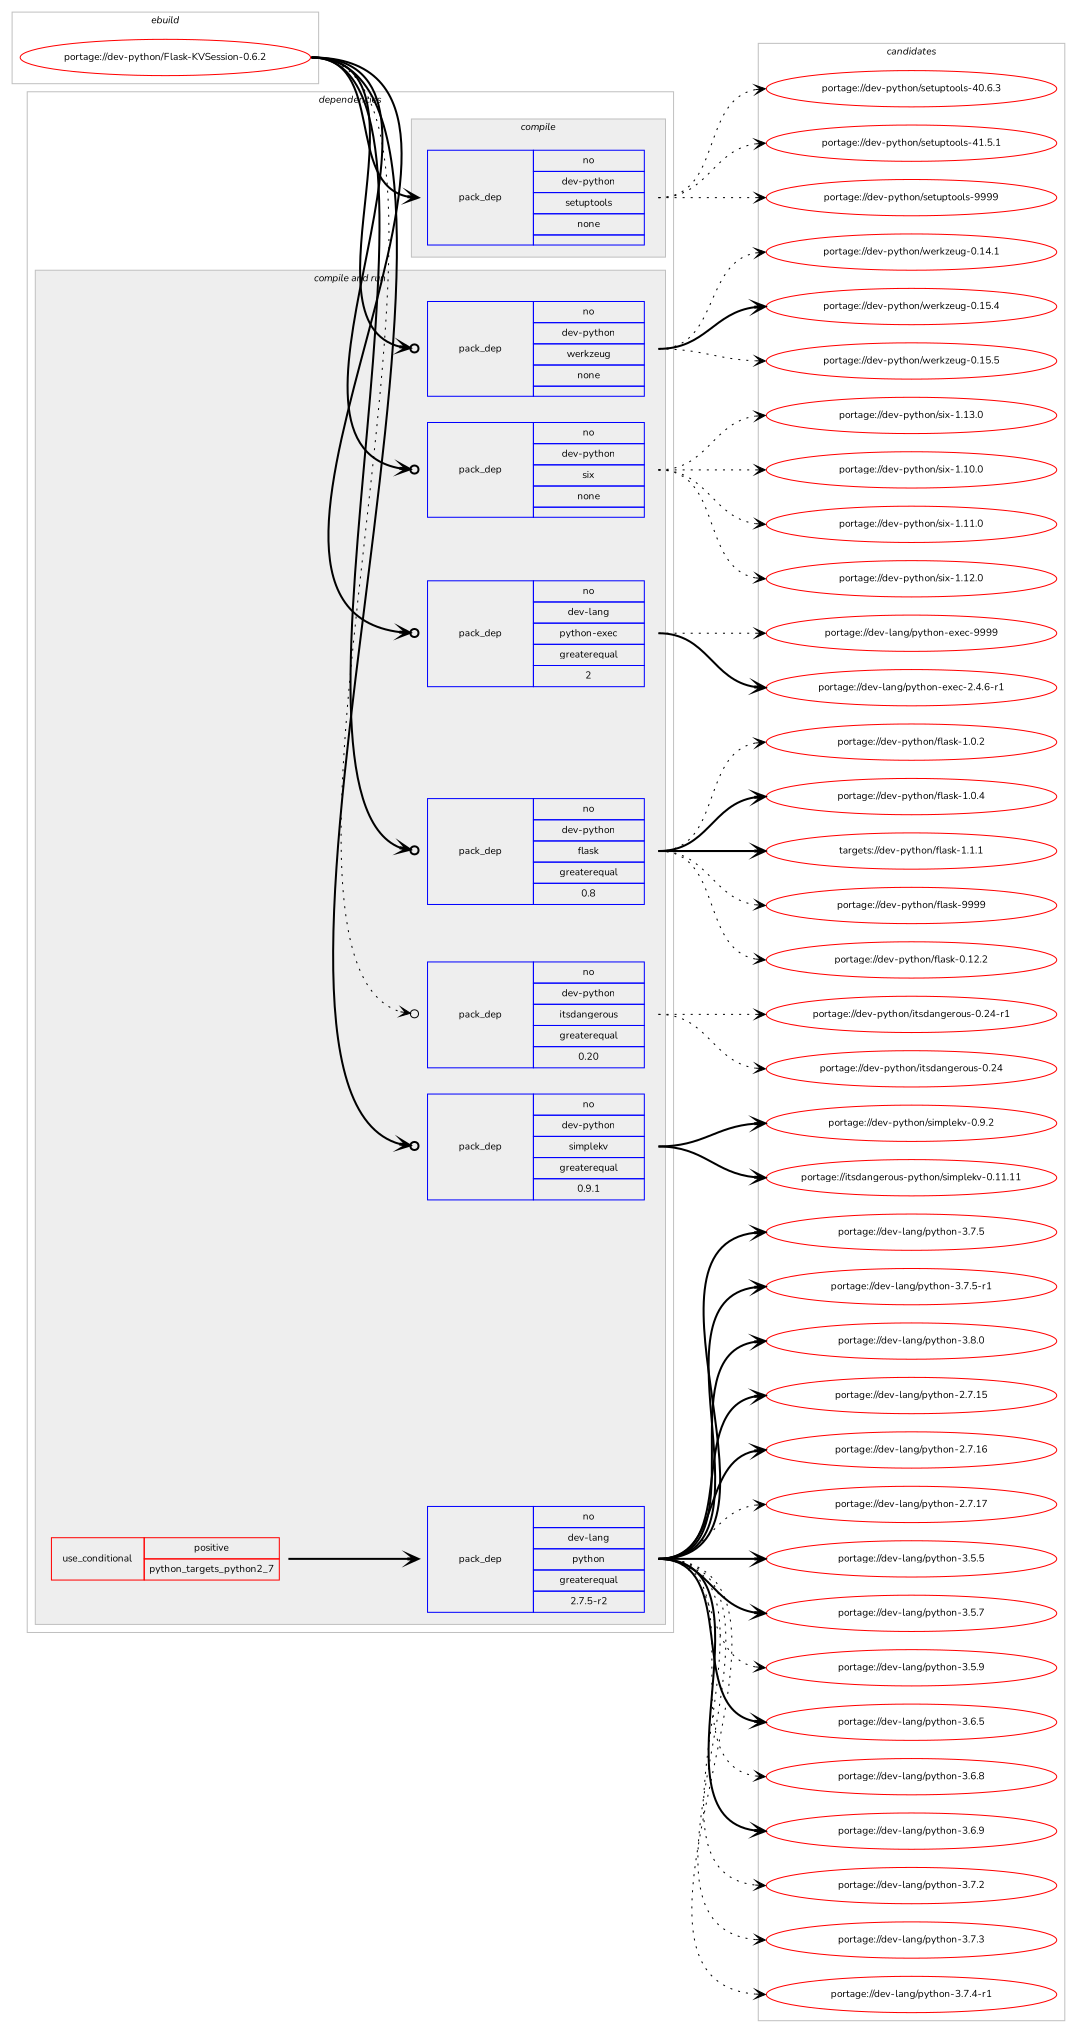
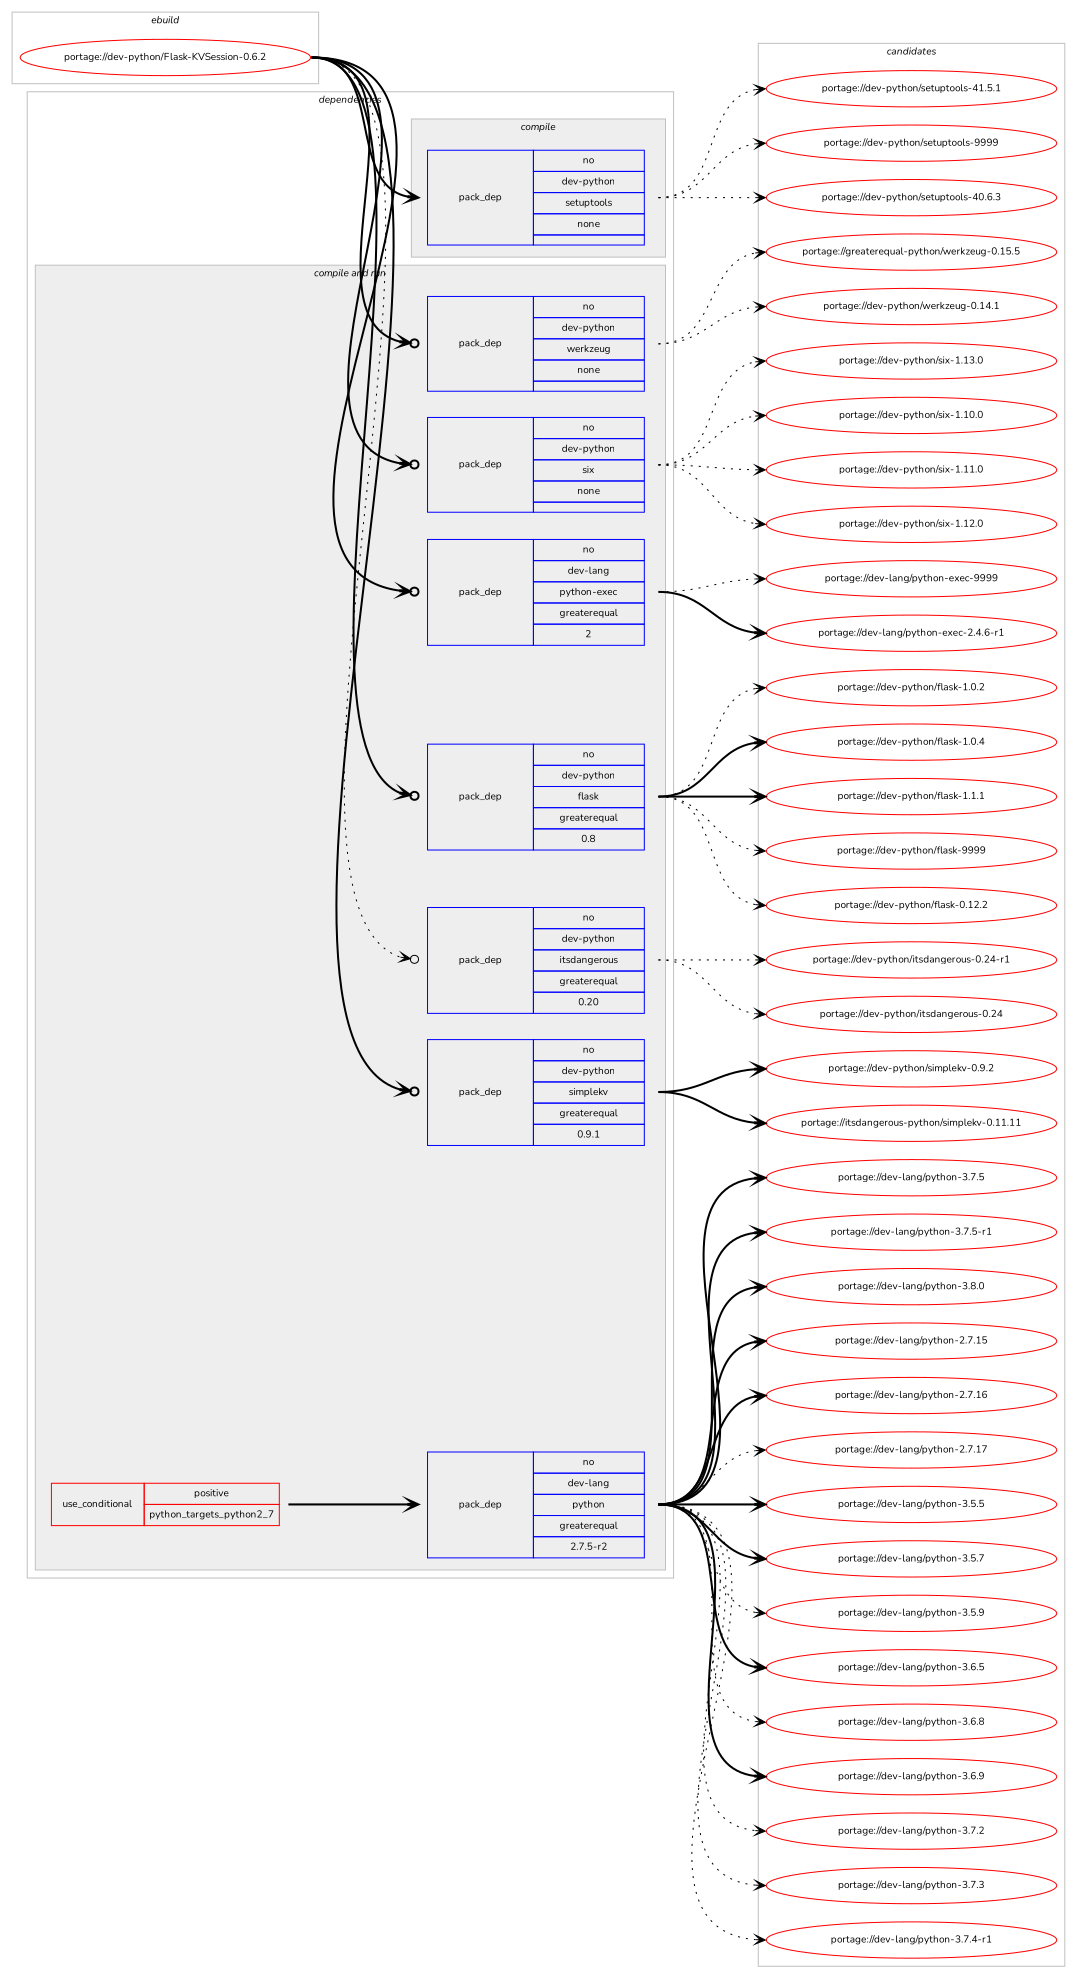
  digraph {
    compound=true
    concentrate=true
    fontname=Nunito
    fontsize=10
    newrank=true
    rankdir=LR
    ranksep=1.5
    node [color=red fontname=Nunito fontsize=10]
    edge [arrowhead=vee fontname=Nunito headport=w style=bold tailport=e weight=100]
    n1 [label="portage://dev-python/Flask-KVSession-0.6.2" width=4]
    n2 [color=blue label=<<TABLE BORDER="0" CELLBORDER="1" CELLSPACING="0" CELLPADDING="4" WIDTH="220"><TR><TD ROWSPAN="6" CELLPADDING="30">pack_dep</TD></TR><TR><TD WIDTH="110">no</TD></TR><TR><TD>dev-python</TD></TR><TR><TD>setuptools</TD></TR><TR><TD>none</TD></TR><TR><TD></TD></TR></TABLE>> shape=none]
    n3 [color=blue label=<<TABLE BORDER="0" CELLBORDER="1" CELLSPACING="0" CELLPADDING="4" WIDTH="220"><TR><TD ROWSPAN="6" CELLPADDING="30">pack_dep</TD></TR><TR><TD WIDTH="110">no</TD></TR><TR><TD>dev-python</TD></TR><TR><TD>six</TD></TR><TR><TD>none</TD></TR><TR><TD></TD></TR></TABLE>> shape=none]
    n4 [color=blue label=<<TABLE BORDER="0" CELLBORDER="1" CELLSPACING="0" CELLPADDING="4" WIDTH="220"><TR><TD ROWSPAN="6" CELLPADDING="30">pack_dep</TD></TR><TR><TD WIDTH="110">no</TD></TR><TR><TD>dev-lang</TD></TR><TR><TD>python</TD></TR><TR><TD>greaterequal</TD></TR><TR><TD>2.7.5-r2</TD></TR></TABLE>> shape=none]
    n5 [label=<<TABLE BORDER="0" CELLBORDER="1" CELLSPACING="0" CELLPADDING="4"><TR><TD ROWSPAN="3" CELLPADDING="10">use_conditional</TD></TR><TR><TD>positive</TD></TR><TR><TD>python_targets_python2_7</TD></TR></TABLE>> shape=none]
    n6 [color=blue label=<<TABLE BORDER="0" CELLBORDER="1" CELLSPACING="0" CELLPADDING="4" WIDTH="220"><TR><TD ROWSPAN="6" CELLPADDING="30">pack_dep</TD></TR><TR><TD WIDTH="110">no</TD></TR><TR><TD>dev-lang</TD></TR><TR><TD>python-exec</TD></TR><TR><TD>greaterequal</TD></TR><TR><TD>2</TD></TR></TABLE>> shape=none]
    n7 [color=blue label=<<TABLE BORDER="0" CELLBORDER="1" CELLSPACING="0" CELLPADDING="4" WIDTH="220"><TR><TD ROWSPAN="6" CELLPADDING="30">pack_dep</TD></TR><TR><TD WIDTH="110">no</TD></TR><TR><TD>dev-python</TD></TR><TR><TD>flask</TD></TR><TR><TD>greaterequal</TD></TR><TR><TD>0.8</TD></TR></TABLE>> shape=none]
    n8 [color=blue label=<<TABLE BORDER="0" CELLBORDER="1" CELLSPACING="0" CELLPADDING="4" WIDTH="220"><TR><TD ROWSPAN="6" CELLPADDING="30">pack_dep</TD></TR><TR><TD WIDTH="110">no</TD></TR><TR><TD>dev-python</TD></TR><TR><TD>itsdangerous</TD></TR><TR><TD>greaterequal</TD></TR><TR><TD>0.20</TD></TR></TABLE>> shape=none]
    n9 [color=blue label=<<TABLE BORDER="0" CELLBORDER="1" CELLSPACING="0" CELLPADDING="4" WIDTH="220"><TR><TD ROWSPAN="6" CELLPADDING="30">pack_dep</TD></TR><TR><TD WIDTH="110">no</TD></TR><TR><TD>dev-python</TD></TR><TR><TD>simplekv</TD></TR><TR><TD>greaterequal</TD></TR><TR><TD>0.9.1</TD></TR></TABLE>> shape=none]
    n10 [color=blue label=<<TABLE BORDER="0" CELLBORDER="1" CELLSPACING="0" CELLPADDING="4" WIDTH="220"><TR><TD ROWSPAN="6" CELLPADDING="30">pack_dep</TD></TR><TR><TD WIDTH="110">no</TD></TR><TR><TD>dev-python</TD></TR><TR><TD>werkzeug</TD></TR><TR><TD>none</TD></TR><TR><TD></TD></TR></TABLE>> shape=none]
    n11 [label="portage://dev-python/setuptools-40.6.3" width=4]
    n12 [label="portage://dev-python/setuptools-41.5.1" width=4]
    n13 [label="portage://dev-python/setuptools-9999" width=4]
    n14 [label="portage://dev-lang/python-2.7.15" width=4]
    n15 [label="portage://dev-lang/python-2.7.16" width=4]
    n16 [label="portage://dev-lang/python-2.7.17" width=4]
    n17 [label="portage://dev-lang/python-3.5.5" width=4]
    n18 [label="portage://dev-lang/python-3.5.7" width=4]
    n19 [label="portage://dev-lang/python-3.5.9" width=4]
    n20 [label="portage://dev-lang/python-3.6.5" width=4]
    n21 [label="portage://dev-lang/python-3.6.8" width=4]
    n22 [label="portage://dev-lang/python-3.6.9" width=4]
    n23 [label="portage://dev-lang/python-3.7.2" width=4]
    n24 [label="portage://dev-lang/python-3.7.3" width=4]
    n25 [label="portage://dev-lang/python-3.7.4-r1" width=4]
    n26 [label="portage://dev-lang/python-3.7.5" width=4]
    n27 [label="portage://dev-lang/python-3.7.5-r1" width=4]
    n28 [label="portage://dev-lang/python-3.8.0" width=4]
    n29 [label="portage://dev-lang/python-exec-2.4.6-r1" width=4]
    n30 [label="portage://dev-lang/python-exec-9999" width=4]
    n31 [label="portage://dev-python/flask-0.12.2" width=4]
    n32 [label="portage://dev-python/flask-1.0.2" width=4]
    n33 [label="portage://dev-python/flask-1.0.4" width=4]
-   n34 [label="targets://dev-python/flask-1.1.1" width=4]
+   n34 [label="portage://dev-python/flask-1.1.1" width=4]
    n35 [label="portage://dev-python/flask-9999" width=4]
    n36 [label="portage://dev-python/itsdangerous-0.24" width=4]
    n37 [label="portage://dev-python/itsdangerous-0.24-r1" width=4]
    n38 [label="portage://itsdangerous-python/simplekv-0.11.11" width=4]
    n39 [label="portage://dev-python/simplekv-0.9.2" width=4]
    n40 [label="portage://dev-python/six-1.10.0" width=4]
    n41 [label="portage://dev-python/six-1.11.0" width=4]
    n42 [label="portage://dev-python/six-1.12.0" width=4]
    n43 [label="portage://dev-python/six-1.13.0" width=4]
    n44 [label="portage://dev-python/werkzeug-0.14.1" width=4]
-   n45 [label="portage://dev-python/werkzeug-0.15.4" width=4]
-   n46 [label="portage://dev-python/werkzeug-0.15.5" width=4]
+   n46 [label="portage://greaterequal-python/werkzeug-0.15.5" width=4]
    subgraph cluster_1 {
      color=gray
      label=<<i>ebuild</i>>
      rank=same
      n1
    }
    subgraph cluster_2 {
      color=gray
      label=<<i>dependencies</i>>
      subgraph cluster_3 {
        color=gray
        fillcolor="#eeeeee"
        label=<<i>compile</i>>
        style=filled
        subgraph sub_4 {
          color=gray
          fillcolor="#eeeeee"
          label=<<i>compile</i>>
          style=filled
          n2
        }
      }
      subgraph cluster_5 {
        color=gray
        fillcolor="#eeeeee"
        label=<<i>compile and run</i>>
        style=filled
        subgraph sub_6 {
          color=gray
          fillcolor="#eeeeee"
          label=<<i>compile and run</i>>
          style=filled
          n3
        }
        subgraph sub_7 {
          color=gray
          fillcolor="#eeeeee"
          label=<<i>compile and run</i>>
          style=filled
          n5
          subgraph sub_8 {
            color=gray
            fillcolor="#eeeeee"
            label=<<i>compile and run</i>>
            style=filled
            n4
          }
        }
        subgraph sub_9 {
          color=gray
          fillcolor="#eeeeee"
          label=<<i>compile and run</i>>
          style=filled
          n6
        }
        subgraph sub_10 {
          color=gray
          fillcolor="#eeeeee"
          label=<<i>compile and run</i>>
          style=filled
          n7
        }
        subgraph sub_11 {
          color=gray
          fillcolor="#eeeeee"
          label=<<i>compile and run</i>>
          style=filled
          n8
        }
        subgraph sub_12 {
          color=gray
          fillcolor="#eeeeee"
          label=<<i>compile and run</i>>
          style=filled
          n9
        }
        subgraph sub_13 {
          color=gray
          fillcolor="#eeeeee"
          label=<<i>compile and run</i>>
          style=filled
          n10
        }
      }
      subgraph cluster_14 {
        color=gray
        fillcolor="#eeeeee"
        label=<<i>run</i>>
        style=filled
      }
    }
    subgraph cluster_15 {
      color=gray
      label=<<i>candidates</i>>
      rank=same
      subgraph sub_16 {
        color=black
        label=<<i>candidates</i>>
        nodesep=1
        rank=same
        n11
        n12
        n13
      }
      subgraph sub_17 {
        color=black
        label=<<i>candidates</i>>
        nodesep=1
        rank=same
        n14
        n15
        n16
        n17
        n18
        n19
        n20
        n21
        n22
        n23
        n24
        n25
        n26
        n27
        n28
      }
      subgraph sub_18 {
        color=black
        label=<<i>candidates</i>>
        nodesep=1
        rank=same
        n29
        n30
      }
      subgraph sub_19 {
        color=black
        label=<<i>candidates</i>>
        nodesep=1
        rank=same
        n31
        n32
        n33
        n34
        n35
      }
      subgraph sub_20 {
        color=black
        label=<<i>candidates</i>>
        nodesep=1
        rank=same
        n36
        n37
      }
      subgraph sub_21 {
        color=black
        label=<<i>candidates</i>>
        nodesep=1
        rank=same
        n38
        n39
      }
      subgraph sub_22 {
        color=black
        label=<<i>candidates</i>>
        nodesep=1
        rank=same
        n40
        n41
        n42
        n43
      }
      subgraph sub_23 {
        color=black
        label=<<i>candidates</i>>
        nodesep=1
        rank=same
        n44
-       n45
        n46
      }
    }
    n1 -> n2 [weight=20]
    n1 -> n3 [arrowhead=odotvee weight=20]
    n1 -> n6 [arrowhead=odotvee weight=20]
    n1 -> n7 [arrowhead=odotvee weight=20]
    n1 -> n8 [arrowhead=odotvee style=dotted weight=20]
    n1 -> n9 [arrowhead=odotvee weight=20]
    n1 -> n10 [arrowhead=odotvee weight=20]
    n2 -> n11 [style=dotted]
    n2 -> n12 [style=dotted]
    n2 -> n13 [style=dotted]
    n3 -> n40 [style=dotted]
    n3 -> n41 [style=dotted]
    n3 -> n42 [style=dotted]
    n3 -> n43 [style=dotted]
    n4 -> n14
    n4 -> n15
    n4 -> n16 [style=dotted]
    n4 -> n17
    n4 -> n18
    n4 -> n19 [style=dotted]
    n4 -> n20
    n4 -> n21 [style=dotted]
    n4 -> n22
    n4 -> n23 [style=dotted]
    n4 -> n24 [style=dotted]
    n4 -> n25 [style=dotted]
    n4 -> n26
    n4 -> n27
    n4 -> n28
    n5 -> n4 [weight=20]
    n6 -> n29
    n6 -> n30 [style=dotted]
    n7 -> n31 [style=dotted]
    n7 -> n32 [style=dotted]
    n7 -> n33
    n7 -> n34
    n7 -> n35 [style=dotted]
    n8 -> n36 [style=dotted]
    n8 -> n37 [style=dotted]
    n9 -> n38
    n9 -> n39
    n10 -> n44 [style=dotted]
-   n10 -> n45
    n10 -> n46 [style=dotted]
  }
